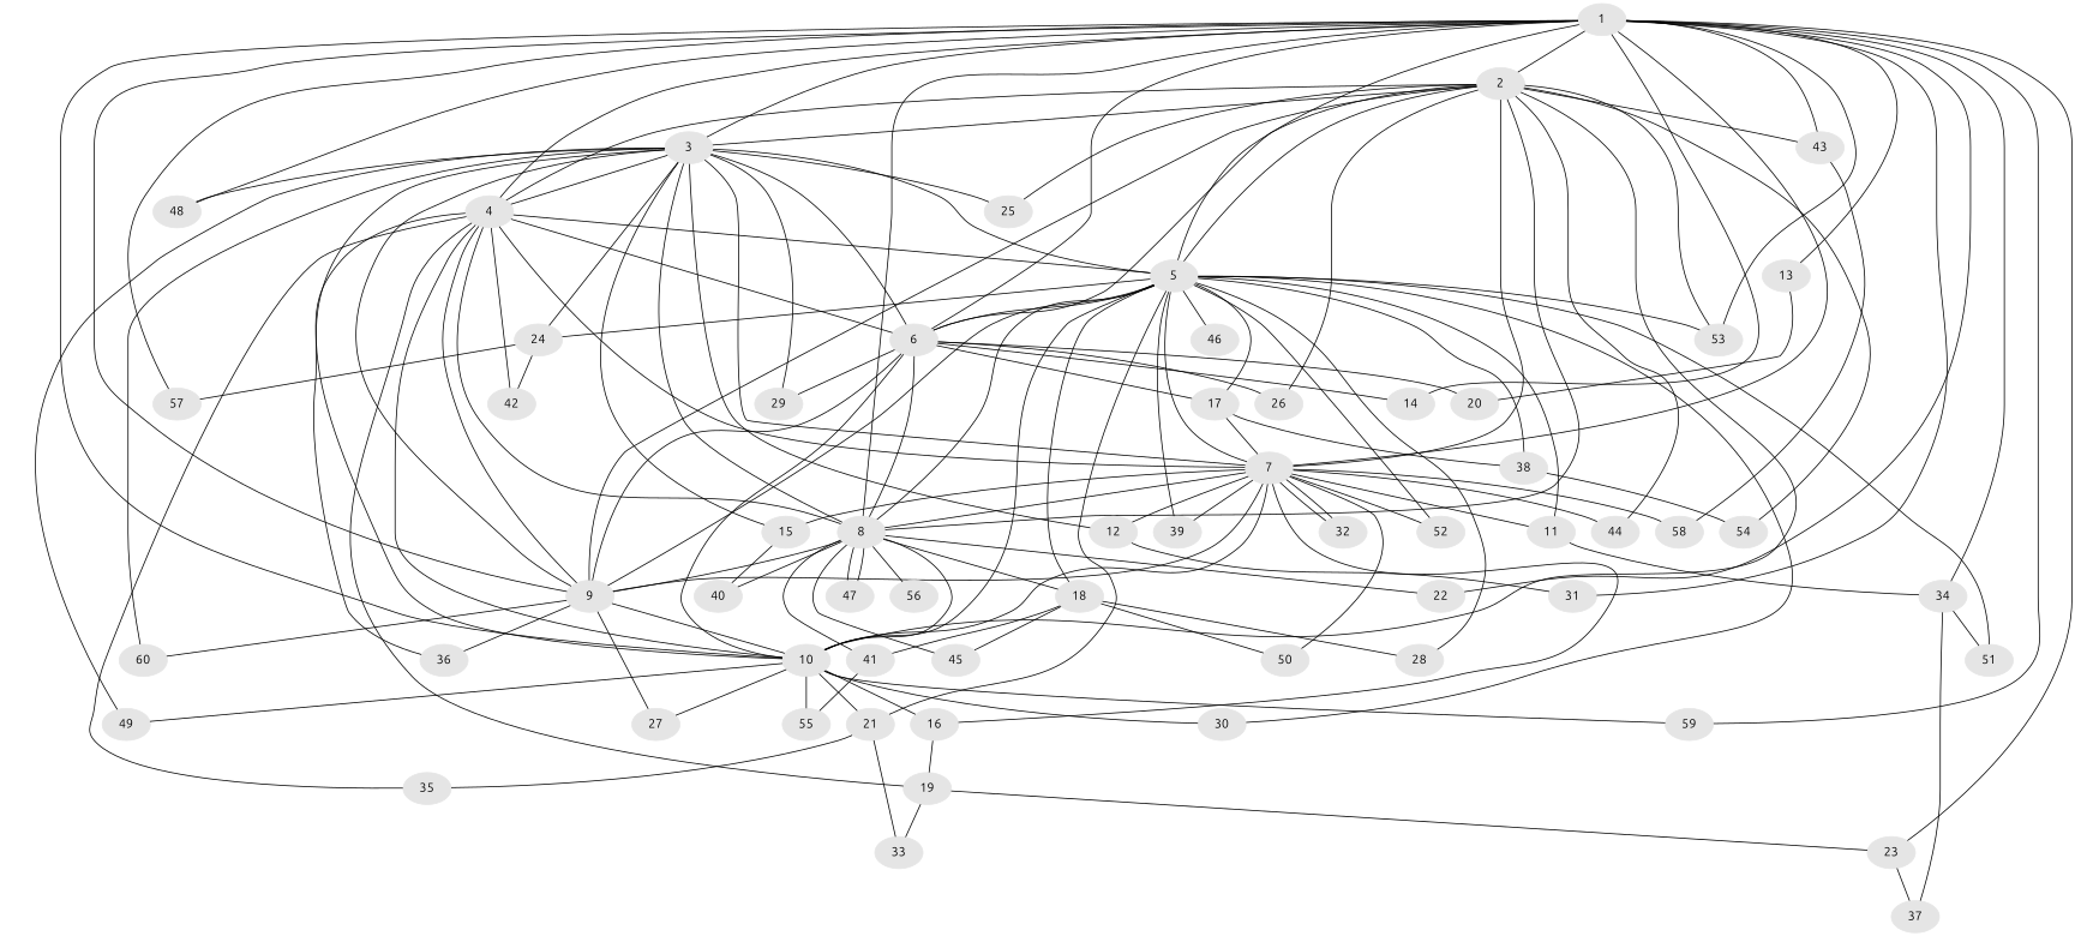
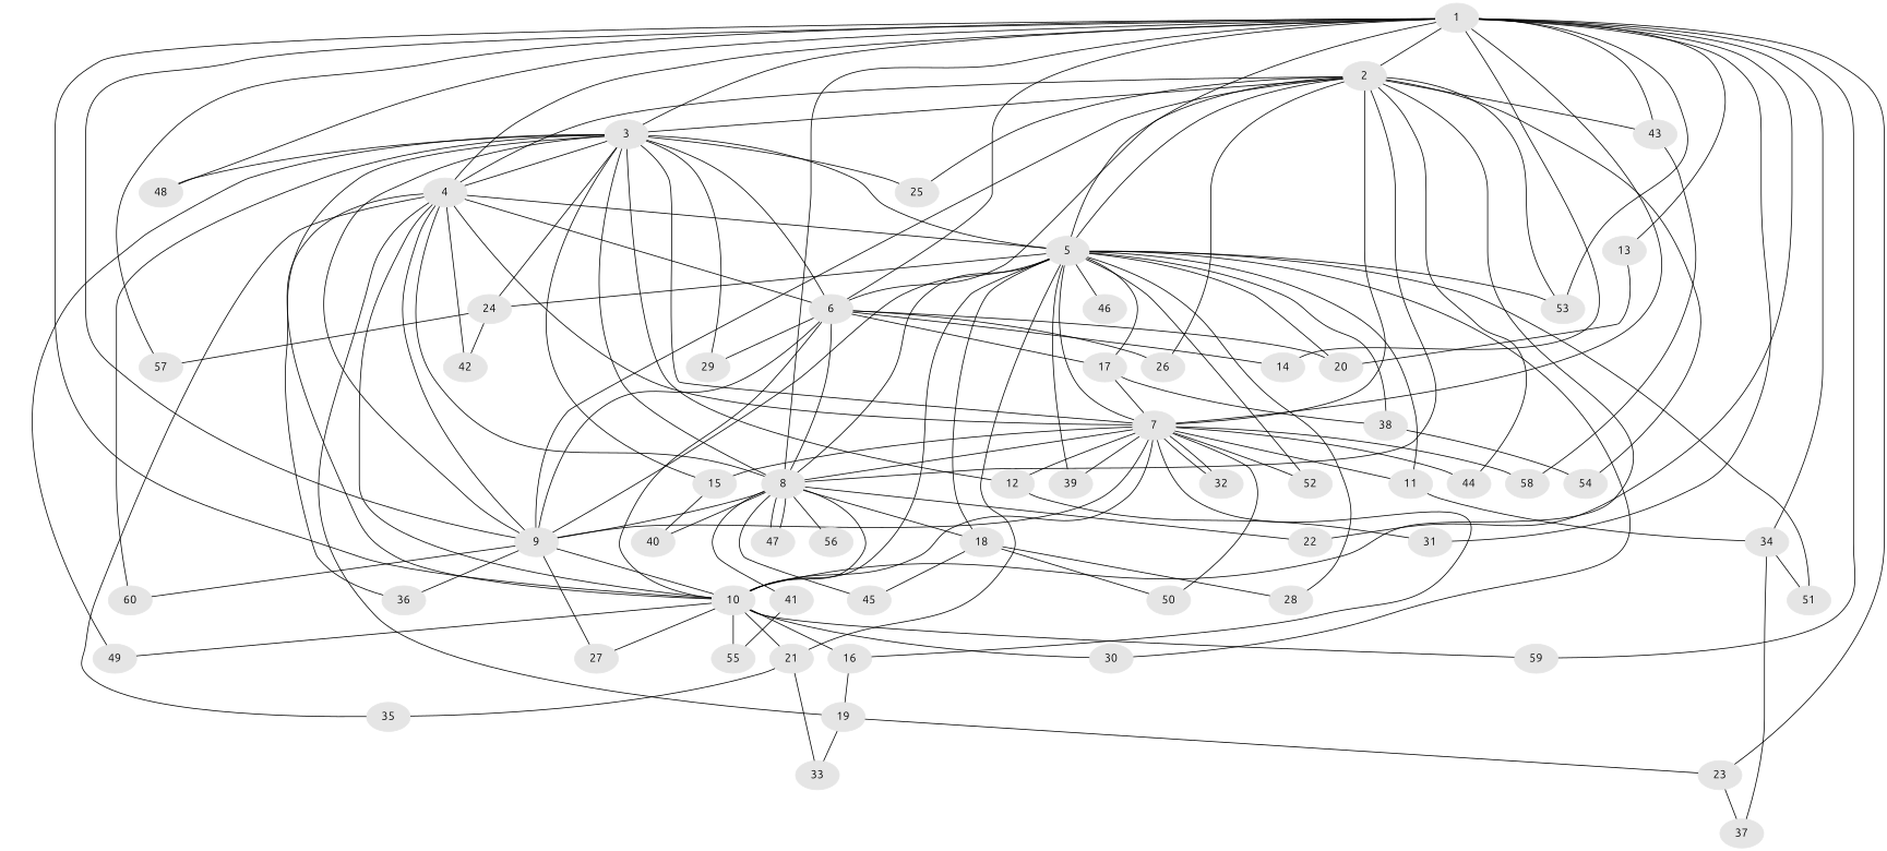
  graph {
    fontname=Ubuntu
    node [color=gray90 fontname=Ubuntu style=filled]
    edge [fontname=Ubuntu]
    1
    2
    3
    4
    5
    6
    7
    8
    9
    10
    13
    14
    22
    23
    31
    34
    43
    48
    53
    57
    59
    25
    26
    44
    54
    12
    15
    24
    29
    49
    60
    19
    35
    36
    42
    11
    17
    18
    21
    28
    30
    38
    39
    46
    51
    52
    20
    16
    32
    50
    58
    40
    41
    45
    47
    56
    27
    55
    37
    33
    1 -- 2
    1 -- 3
    1 -- 4
    1 -- 5
    1 -- 6
    1 -- 7
    1 -- 8
    1 -- 9
    1 -- 10
    1 -- 13
    1 -- 14
    1 -- 22
    1 -- 23
    1 -- 31
    1 -- 34
    1 -- 43
    1 -- 48
    1 -- 53
    1 -- 57
    1 -- 59
    2 -- 3
    2 -- 4
    2 -- 5
    2 -- 6
    2 -- 7
    2 -- 8
    2 -- 9
    2 -- 10
    2 -- 43
    2 -- 53
    2 -- 25
    2 -- 26
    2 -- 44
    2 -- 54
    3 -- 4
    3 -- 5
    3 -- 6
    3 -- 7
    3 -- 8
    3 -- 9
    3 -- 10
    3 -- 48
    3 -- 25
    3 -- 12
    3 -- 15
    3 -- 24
    3 -- 29
    3 -- 49
    3 -- 60
    4 -- 5
    4 -- 6
    4 -- 7
    4 -- 8
    4 -- 9
    4 -- 10
    4 -- 19
    4 -- 35
    4 -- 36
    4 -- 42
-   5 -- 6
+   5 -- 20
    5 -- 7
    5 -- 8
    5 -- 9
    5 -- 10
    5 -- 53
    5 -- 24
    5 -- 11
    5 -- 17
    5 -- 18
    5 -- 21
    5 -- 28
    5 -- 30
    5 -- 38
    5 -- 39
    5 -- 46
    5 -- 51
    5 -- 52
    6 -- 8
    6 -- 9
    6 -- 10
    6 -- 14
    6 -- 26
    6 -- 29
    6 -- 17
    6 -- 20
    7 -- 8
    7 -- 9
    7 -- 10
    7 -- 44
    7 -- 12
    7 -- 15
    7 -- 11
    7 -- 39
    7 -- 52
    7 -- 16
    7 -- 32
    7 -- 32
    7 -- 50
    7 -- 58
    8 -- 9
    8 -- 10
    8 -- 22
    8 -- 18
    8 -- 40
    8 -- 41
    8 -- 45
    8 -- 47
    8 -- 47
    8 -- 56
    9 -- 10
    9 -- 60
    9 -- 36
    9 -- 27
    10 -- 59
    10 -- 49
    10 -- 21
    10 -- 30
    10 -- 16
    10 -- 27
    10 -- 55
    13 -- 20
    23 -- 37
    34 -- 51
    34 -- 37
    43 -- 58
    12 -- 31
    15 -- 40
    24 -- 57
    24 -- 42
    19 -- 23
    19 -- 33
    11 -- 34
    17 -- 7
    17 -- 38
    18 -- 28
    18 -- 50
-   18 -- 41
    18 -- 45
    21 -- 35
    21 -- 33
    38 -- 54
    16 -- 19
    41 -- 55
  }
